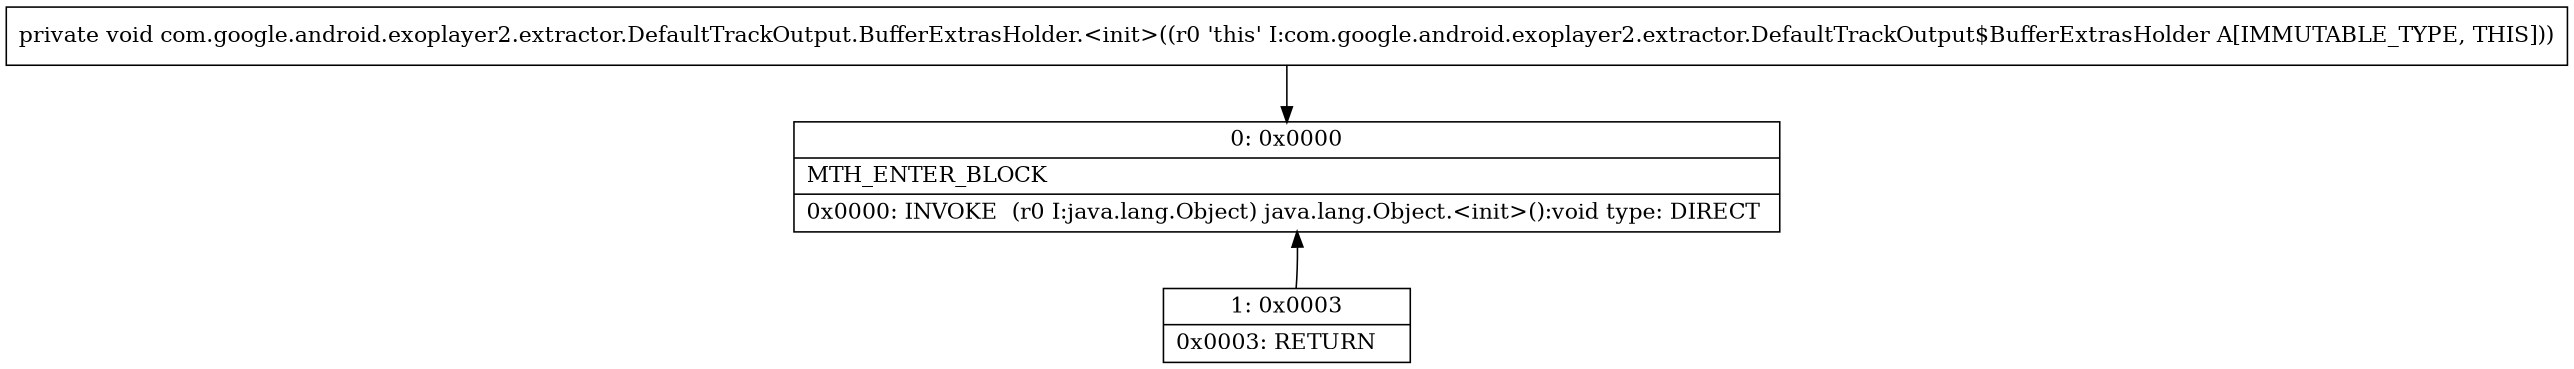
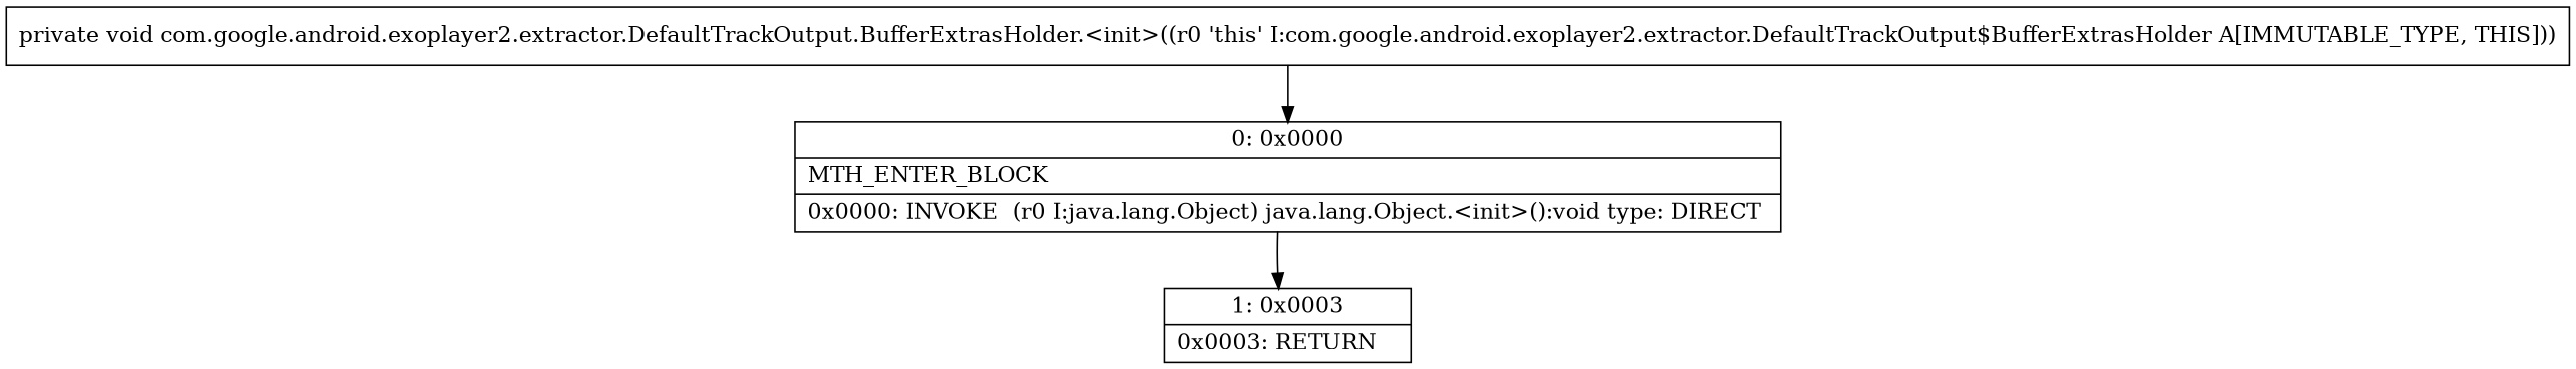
  digraph {
    node [shape=record]
    n1 [label="{0\:\ 0x0000|MTH_ENTER_BLOCK\l|0x0000: INVOKE  (r0 I:java.lang.Object) java.lang.Object.\<init\>():void type: DIRECT \l}"]
    n2 [label="{1\:\ 0x0003|0x0003: RETURN   \l}"]
    n3 [label="{private void com.google.android.exoplayer2.extractor.DefaultTrackOutput.BufferExtrasHolder.\<init\>((r0 'this' I:com.google.android.exoplayer2.extractor.DefaultTrackOutput$BufferExtrasHolder A[IMMUTABLE_TYPE, THIS])) }"]
-   n2 -> n1
+   n1 -> n2
    n3 -> n1
  }
